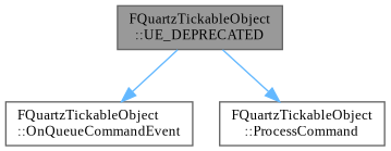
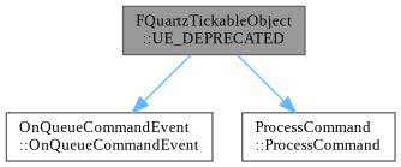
  digraph {
    fontname="Liberation Serif"
    rankdir=TB
    node [color=grey40 fillcolor=white fontname="Liberation Serif" fontsize=10 shape=box style=filled]
    edge [color=steelblue1 fontname="Liberation Serif" fontsize=10 labelfontname=Helvetica labelfontsize=10 style=solid]
    n1 [color=gray40 fillcolor=grey60 fontcolor=black height=0.2 label="FQuartzTickableObject\l::UE_DEPRECATED" width=0.4]
-   n2 [height=0.2 label="FQuartzTickableObject\l::OnQueueCommandEvent" width=0.4]
-   n3 [height=0.2 label="FQuartzTickableObject\l::ProcessCommand" width=0.4]
+   n2 [height=0.2 label="OnQueueCommandEvent\l::OnQueueCommandEvent" width=0.4]
+   n3 [height=0.2 label="ProcessCommand\l::ProcessCommand" width=0.4]
    n1 -> n2
    n1 -> n3
  }
